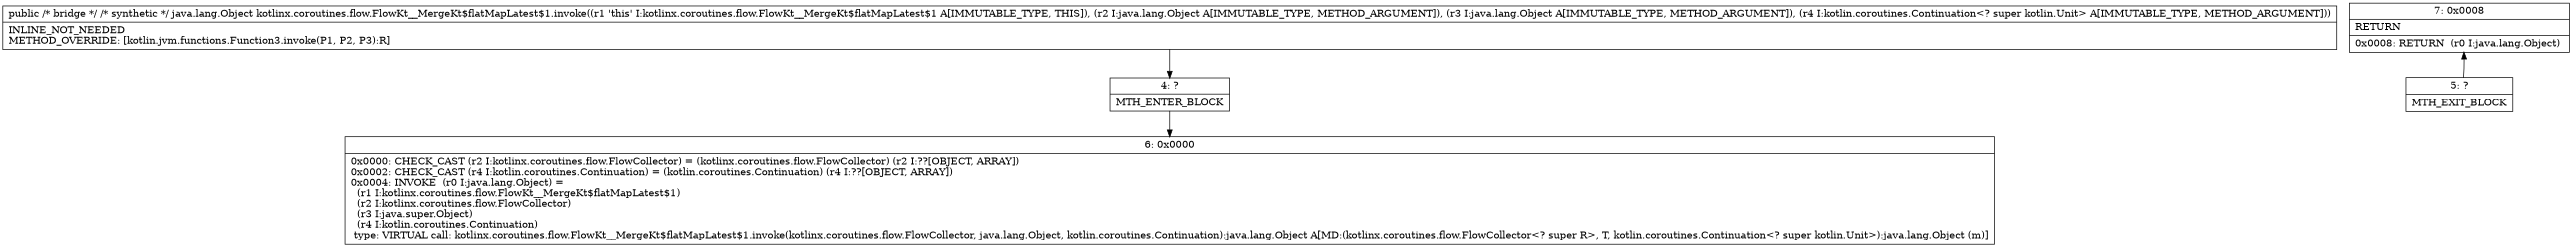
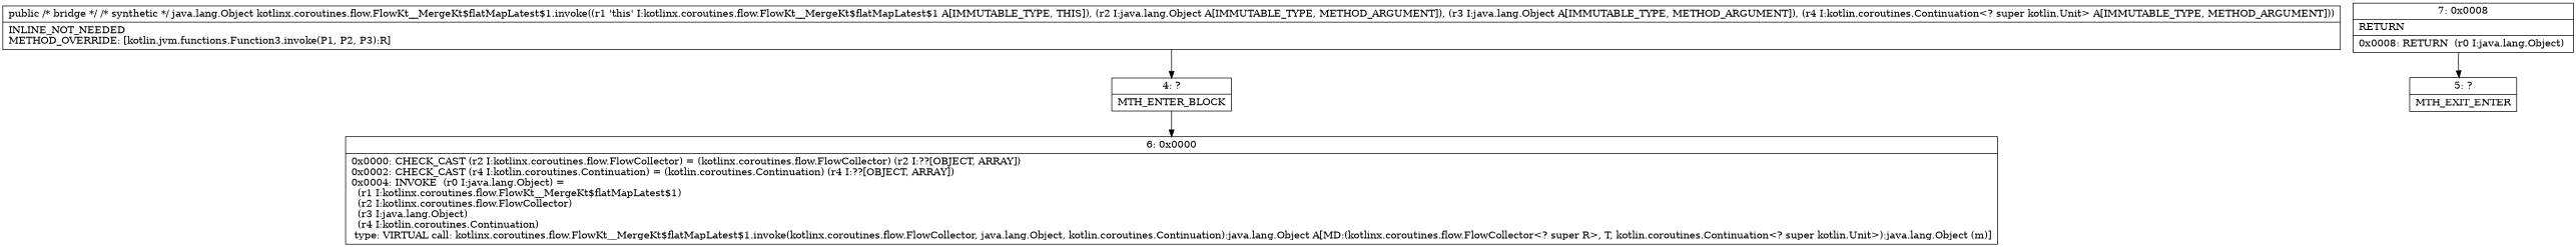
  digraph {
    node [shape=record]
    n1 [label="{4\:\ ?|MTH_ENTER_BLOCK\l}"]
-   n2 [label="{6\:\ 0x0000|0x0000: CHECK_CAST (r2 I:kotlinx.coroutines.flow.FlowCollector) = (kotlinx.coroutines.flow.FlowCollector) (r2 I:??[OBJECT, ARRAY]) \l0x0002: CHECK_CAST (r4 I:kotlin.coroutines.Continuation) = (kotlin.coroutines.Continuation) (r4 I:??[OBJECT, ARRAY]) \l0x0004: INVOKE  (r0 I:java.lang.Object) = \l  (r1 I:kotlinx.coroutines.flow.FlowKt__MergeKt$flatMapLatest$1)\l  (r2 I:kotlinx.coroutines.flow.FlowCollector)\l  (r3 I:java.super.Object)\l  (r4 I:kotlin.coroutines.Continuation)\l type: VIRTUAL call: kotlinx.coroutines.flow.FlowKt__MergeKt$flatMapLatest$1.invoke(kotlinx.coroutines.flow.FlowCollector, java.lang.Object, kotlin.coroutines.Continuation):java.lang.Object A[MD:(kotlinx.coroutines.flow.FlowCollector\<? super R\>, T, kotlin.coroutines.Continuation\<? super kotlin.Unit\>):java.lang.Object (m)]\l}"]
+   n2 [label="{6\:\ 0x0000|0x0000: CHECK_CAST (r2 I:kotlinx.coroutines.flow.FlowCollector) = (kotlinx.coroutines.flow.FlowCollector) (r2 I:??[OBJECT, ARRAY]) \l0x0002: CHECK_CAST (r4 I:kotlin.coroutines.Continuation) = (kotlin.coroutines.Continuation) (r4 I:??[OBJECT, ARRAY]) \l0x0004: INVOKE  (r0 I:java.lang.Object) = \l  (r1 I:kotlinx.coroutines.flow.FlowKt__MergeKt$flatMapLatest$1)\l  (r2 I:kotlinx.coroutines.flow.FlowCollector)\l  (r3 I:java.lang.Object)\l  (r4 I:kotlin.coroutines.Continuation)\l type: VIRTUAL call: kotlinx.coroutines.flow.FlowKt__MergeKt$flatMapLatest$1.invoke(kotlinx.coroutines.flow.FlowCollector, java.lang.Object, kotlin.coroutines.Continuation):java.lang.Object A[MD:(kotlinx.coroutines.flow.FlowCollector\<? super R\>, T, kotlin.coroutines.Continuation\<? super kotlin.Unit\>):java.lang.Object (m)]\l}"]
    n3 [label="{7\:\ 0x0008|RETURN\l|0x0008: RETURN  (r0 I:java.lang.Object) \l}"]
-   n4 [label="{5\:\ ?|MTH_EXIT_BLOCK\l}"]
+   n4 [label="{5\:\ ?|MTH_EXIT_ENTER\l}"]
    n5 [label="{public \/* bridge *\/ \/* synthetic *\/ java.lang.Object kotlinx.coroutines.flow.FlowKt__MergeKt$flatMapLatest$1.invoke((r1 'this' I:kotlinx.coroutines.flow.FlowKt__MergeKt$flatMapLatest$1 A[IMMUTABLE_TYPE, THIS]), (r2 I:java.lang.Object A[IMMUTABLE_TYPE, METHOD_ARGUMENT]), (r3 I:java.lang.Object A[IMMUTABLE_TYPE, METHOD_ARGUMENT]), (r4 I:kotlin.coroutines.Continuation\<? super kotlin.Unit\> A[IMMUTABLE_TYPE, METHOD_ARGUMENT]))  | INLINE_NOT_NEEDED\lMETHOD_OVERRIDE: [kotlin.jvm.functions.Function3.invoke(P1, P2, P3):R]\l}"]
    n1 -> n2
-   n4 -> n3
+   n3 -> n4
    n5 -> n1
  }
